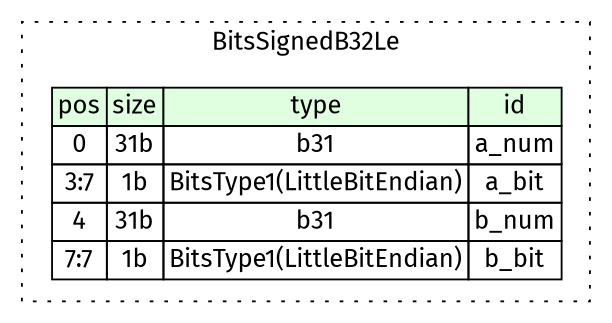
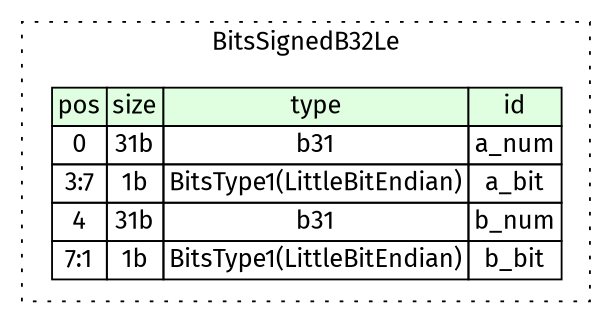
  digraph {
    rankdir=LR
    fontname="Fira Sans"
-   n1 [label=<<TABLE BORDER="0" CELLBORDER="1" CELLSPACING="0"> 			<TR><TD BGCOLOR="#E0FFE0">pos</TD><TD BGCOLOR="#E0FFE0">size</TD><TD BGCOLOR="#E0FFE0">type</TD><TD BGCOLOR="#E0FFE0">id</TD></TR> 			<TR><TD PORT="a_num_pos">0</TD><TD PORT="a_num_size">31b</TD><TD>b31</TD><TD PORT="a_num_type">a_num</TD></TR> 			<TR><TD PORT="a_bit_pos">3:7</TD><TD PORT="a_bit_size">1b</TD><TD>BitsType1(LittleBitEndian)</TD><TD PORT="a_bit_type">a_bit</TD></TR> 			<TR><TD PORT="b_num_pos">4</TD><TD PORT="b_num_size">31b</TD><TD>b31</TD><TD PORT="b_num_type">b_num</TD></TR> 			<TR><TD PORT="b_bit_pos">7:7</TD><TD PORT="b_bit_size">1b</TD><TD>BitsType1(LittleBitEndian)</TD><TD PORT="b_bit_type">b_bit</TD></TR> 		</TABLE>> shape=plaintext fontname="Fira Sans"]
+   n1 [label=<<TABLE BORDER="0" CELLBORDER="1" CELLSPACING="0"> 			<TR><TD BGCOLOR="#E0FFE0">pos</TD><TD BGCOLOR="#E0FFE0">size</TD><TD BGCOLOR="#E0FFE0">type</TD><TD BGCOLOR="#E0FFE0">id</TD></TR> 			<TR><TD PORT="a_num_pos">0</TD><TD PORT="a_num_size">31b</TD><TD>b31</TD><TD PORT="a_num_type">a_num</TD></TR> 			<TR><TD PORT="a_bit_pos">3:7</TD><TD PORT="a_bit_size">1b</TD><TD>BitsType1(LittleBitEndian)</TD><TD PORT="a_bit_type">a_bit</TD></TR> 			<TR><TD PORT="b_num_pos">4</TD><TD PORT="b_num_size">31b</TD><TD>b31</TD><TD PORT="b_num_type">b_num</TD></TR> 			<TR><TD PORT="b_bit_pos">7:1</TD><TD PORT="b_bit_size">1b</TD><TD>BitsType1(LittleBitEndian)</TD><TD PORT="b_bit_type">b_bit</TD></TR> 		</TABLE>> shape=plaintext fontname="Fira Sans"]
    subgraph cluster_1 {
      label=BitsSignedB32Le
      style=dotted
      n1
    }
  }
